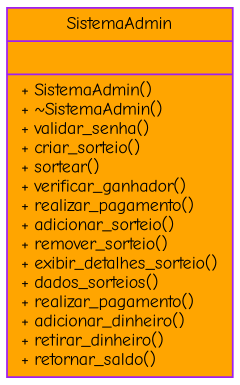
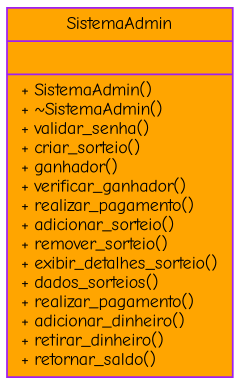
  digraph {
    fontname="Comic Neue"
-   n1 [color=purple fillcolor=orange fontcolor=black fontname="Comic Neue" fontsize=10 height=0.2 label="{SistemaAdmin\n||+ SistemaAdmin()\l+ ~SistemaAdmin()\l+ validar_senha()\l+ criar_sorteio()\l+ sortear()\l+ verificar_ganhador()\l+ realizar_pagamento()\l+ adicionar_sorteio()\l+ remover_sorteio()\l+ exibir_detalhes_sorteio()\l+ dados_sorteios()\l+ realizar_pagamento()\l+ adicionar_dinheiro()\l+ retirar_dinheiro()\l+ retornar_saldo()\l}" shape=record style=filled width=0.4]
+   n1 [color=purple fillcolor=orange fontcolor=black fontname="Comic Neue" fontsize=10 height=0.2 label="{SistemaAdmin\n||+ SistemaAdmin()\l+ ~SistemaAdmin()\l+ validar_senha()\l+ criar_sorteio()\l+ ganhador()\l+ verificar_ganhador()\l+ realizar_pagamento()\l+ adicionar_sorteio()\l+ remover_sorteio()\l+ exibir_detalhes_sorteio()\l+ dados_sorteios()\l+ realizar_pagamento()\l+ adicionar_dinheiro()\l+ retirar_dinheiro()\l+ retornar_saldo()\l}" shape=record style=filled width=0.4]
  }
